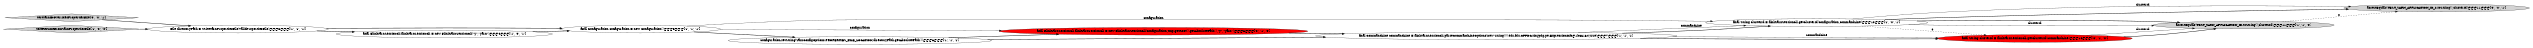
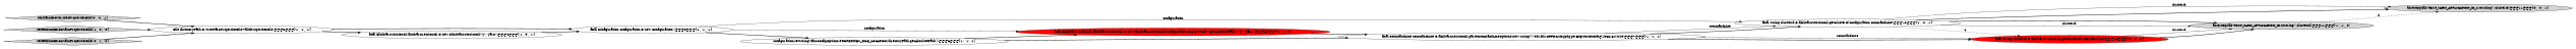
  digraph {
    rankdir=LR
    node [fillcolor=white shape=ellipse style=filled]
    edge [style=bold]
    n1 [label="configuration.setString(YarnConfigOptions.PROPERTIES_FILE_LOCATION,directoryPath.getAbsolutePath())@@@6@@@['1', '1', '1']"]
    n2 [fillcolor=red label="final FlinkYarnSessionCli flinkYarnSessionCli = new FlinkYarnSessionCli(configuration,tmp.getRoot().getAbsolutePath(),\"y\",\"yarn\")@@@6@@@['0', '1', '0']"]
    n3 [label="final CommandLine commandLine = flinkYarnSessionCli.parseCommandLineOptions(new String((((edu.fdu.CPPDG.tinypdg.pe.ExpressionInfo@1b36164,true)@@@7@@@['1', '1', '1']"]
    n4 [label="final Configuration configuration = new Configuration()@@@5@@@['1', '1', '1']"]
    n5 [label="final String clusterId = flinkYarnSessionCli.getClusterId(configuration,commandLine)@@@10@@@['1', '0', '1']"]
    n6 [fillcolor=lightgray label="testYarnIDOverridesPropertiesFile['0', '0', '1']" shape=diamond]
    n7 [label="File directoryPath = writeYarnPropertiesFile(validPropertiesFile)@@@3@@@['1', '1', '1']"]
    n8 [fillcolor=lightgray label="testResumeFromYarnPropertiesFile['1', '0', '0']" shape=diamond]
    n9 [fillcolor=lightgray label="assertEquals(TEST_YARN_APPLICATION_ID_2.toString(),clusterId)@@@11@@@['0', '0', '1']"]
    n10 [fillcolor=lightgray label="assertEquals(TEST_YARN_APPLICATION_ID.toString(),clusterId)@@@11@@@['1', '1', '0']"]
    n11 [label="final FlinkYarnSessionCli flinkYarnSessionCli = new FlinkYarnSessionCli(\"y\",\"yarn\")@@@4@@@['1', '0', '1']"]
    n12 [fillcolor=red label="final String clusterId = flinkYarnSessionCli.getClusterId(commandLine)@@@10@@@['0', '1', '0']"]
+   n13 [fillcolor=lightgray label="testResumeFromYarnPropertiesFile['0', '1', '0']" shape=diamond]
    n1 -> n2
    n1 -> n3
    n2 -> n3
    n3 -> n5
    n3 -> n5 [label=commandLine style=solid]
    n3 -> n12 [label=commandLine style=solid]
    n3 -> n12
    n4 -> n1
    n4 -> n2 [label=configuration style=solid]
    n4 -> n5 [label=configuration style=solid]
    n5 -> n9
    n5 -> n9 [label=clusterId style=solid]
    n5 -> n10
    n5 -> n10 [label=clusterId style=solid]
    n5 -> n12 [label=0 style=dashed]
    n6 -> n7
    n7 -> n4
    n7 -> n11
    n8 -> n7
    n10 -> n9 [label=0 style=dashed]
    n11 -> n4
    n12 -> n10
    n12 -> n10 [label=clusterId style=solid]
+   n13 -> n7
  }
